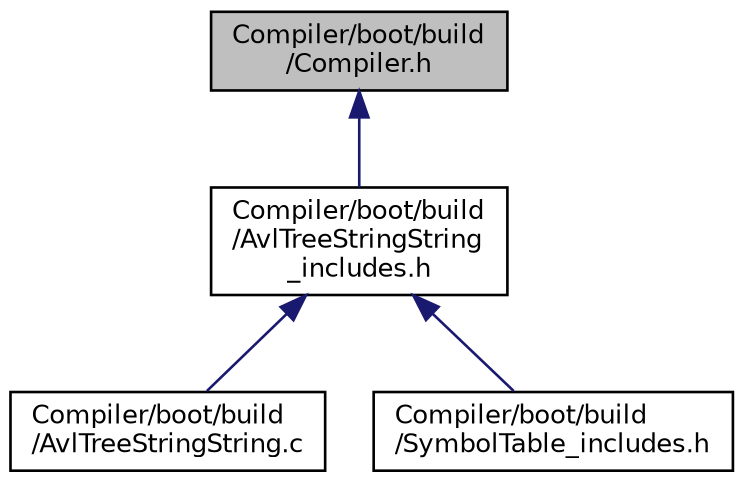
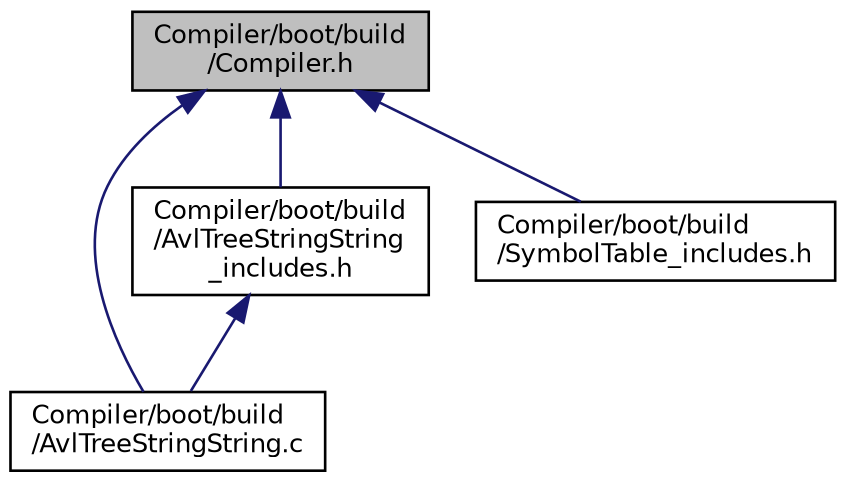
  digraph {
    node [color=black fillcolor=white fontname=Helvetica fontsize=10 shape=record style=filled]
    edge [color=midnightblue dir=back fontname=Helvetica fontsize=10 labelfontname=Helvetica labelfontsize=10 style=solid]
    n1 [fillcolor=grey75 fontcolor=black height=0.2 label="Compiler/boot/build\l/Compiler.h" width=0.4]
    n2 [height=0.2 label="Compiler/boot/build\l/AvlTreeStringString.c" width=0.4]
    n3 [height=0.2 label="Compiler/boot/build\l/AvlTreeStringString\l_includes.h" width=0.4]
    n4 [height=0.2 label="Compiler/boot/build\l/SymbolTable_includes.h" width=0.4]
+   n1 -> n2
    n1 -> n3
-   n3 -> n4
+   n1 -> n4
    n3 -> n2
  }
